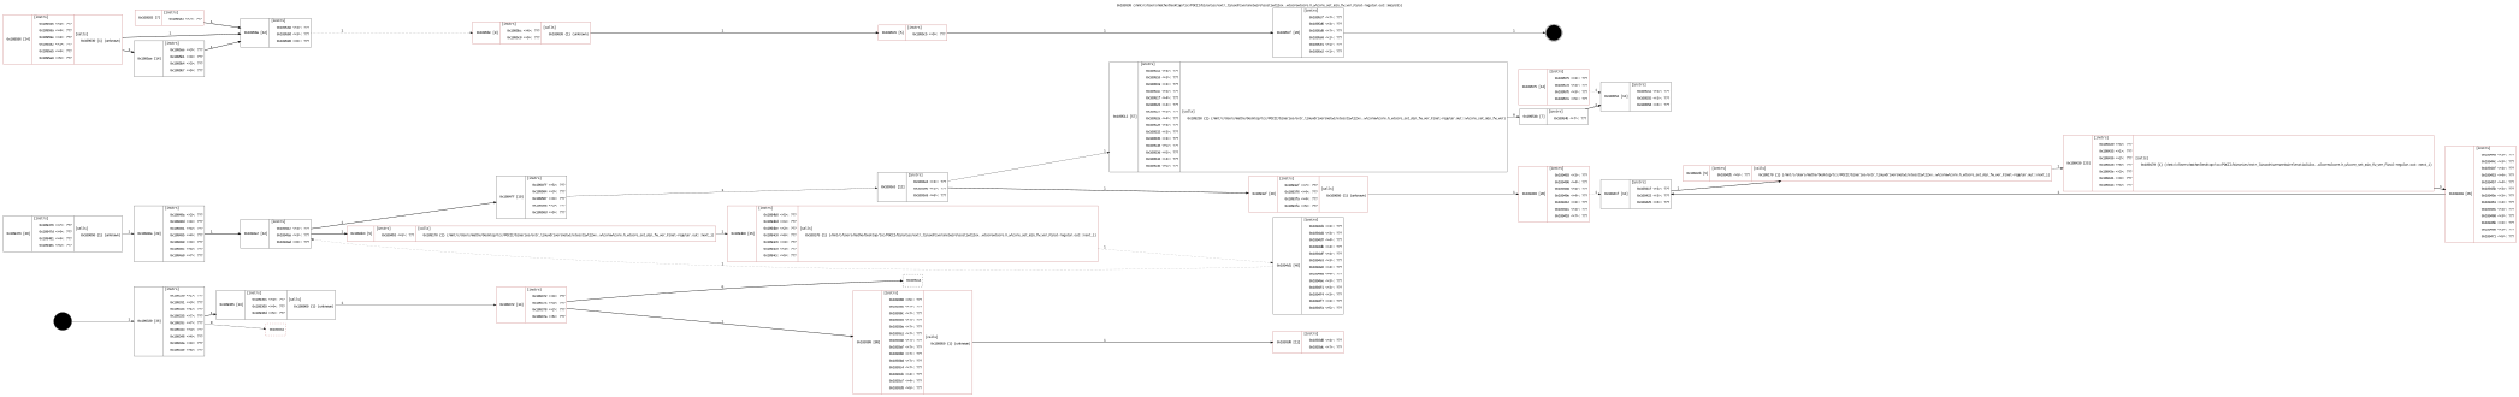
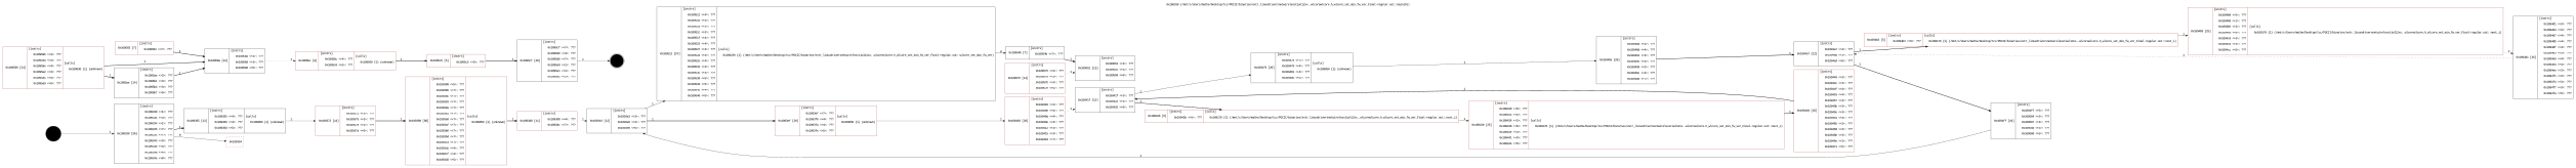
  digraph {
    fontname="Liberation Mono"
    label="0x109330 (/mnt/c/Users/mathe/Desktop/tcc/POCII/binaries/extr_linuxdriversnetwirelesstiwl12xx..wlcorewlcore.h_wlcore_set_min_fw_ver_Final-regular.out::main(0))"
    labelloc=t
    rankdir=LR
    node [color=black fontname="Liberation Mono" shape=record]
    edge [fontname="Liberation Mono" style=bold]
    Entry [fillcolor=black height=0.3 shape=circle style=filled width=0.3]
    n2 [label="{\n     0x109330 [36]\l\n     | [instrs]\l\n     &nbsp;&nbsp;0x109330 \<+1\>: ???\l\n     &nbsp;&nbsp;0x109331 \<+3\>: ???\l\n     &nbsp;&nbsp;0x109334 \<+1\>: ???\l\n     &nbsp;&nbsp;0x109335 \<+7\>: ???\l\n     &nbsp;&nbsp;0x10933c \<+7\>: ???\l\n     &nbsp;&nbsp;0x109343 \<+3\>: ???\l\n     &nbsp;&nbsp;0x109346 \<+4\>: ???\l\n     &nbsp;&nbsp;0x10934a \<+4\>: ???\l\n     &nbsp;&nbsp;0x10934e \<+6\>: ???\l\n  }"]
    n3 [label="{\n     0x109365 [13]\l\n     | [instrs]\l\n     &nbsp;&nbsp;0x109365 \<+4\>: ???\l\n     &nbsp;&nbsp;0x109369 \<+4\>: ???\l\n     &nbsp;&nbsp;0x10936d \<+5\>: ???\l\n     | [calls]\l\n     &nbsp;&nbsp;0x109060 \{1\} (unknown)\l\n  }"]
    n4 [color=brown label="{\n     0x109354\l\n  }" style=dashed]
    n5 [color=brown label="{\n     0x109372 [14]\l\n     | [instrs]\l\n     &nbsp;&nbsp;0x109372 \<+3\>: ???\l\n     &nbsp;&nbsp;0x109375 \<+3\>: ???\l\n     &nbsp;&nbsp;0x109378 \<+2\>: ???\l\n     &nbsp;&nbsp;0x10937a \<+6\>: ???\l\n  }"]
-   n6 [label="{\n     0x1095ca\l\n  }" style=dashed]
    n7 [color=brown label="{\n     0x109380 [88]\l\n     | [instrs]\l\n     &nbsp;&nbsp;0x109380 \<+5\>: ???\l\n     &nbsp;&nbsp;0x109385 \<+7\>: ???\l\n     &nbsp;&nbsp;0x10938c \<+7\>: ???\l\n     &nbsp;&nbsp;0x109393 \<+7\>: ???\l\n     &nbsp;&nbsp;0x10939a \<+7\>: ???\l\n     &nbsp;&nbsp;0x1093a1 \<+7\>: ???\l\n     &nbsp;&nbsp;0x1093a8 \<+7\>: ???\l\n     &nbsp;&nbsp;0x1093af \<+7\>: ???\l\n     &nbsp;&nbsp;0x1093b6 \<+7\>: ???\l\n     &nbsp;&nbsp;0x1093bd \<+7\>: ???\l\n     &nbsp;&nbsp;0x1093c4 \<+7\>: ???\l\n     &nbsp;&nbsp;0x1093cb \<+4\>: ???\l\n     &nbsp;&nbsp;0x1093cf \<+4\>: ???\l\n     &nbsp;&nbsp;0x1093d3 \<+5\>: ???\l\n     | [calls]\l\n     &nbsp;&nbsp;0x109050 \{1\} (unknown)\l\n  }"]
    n8 [color=brown label="{\n     0x1093d8 [11]\l\n     | [instrs]\l\n     &nbsp;&nbsp;0x1093d8 \<+4\>: ???\l\n     &nbsp;&nbsp;0x1093dc \<+7\>: ???\l\n  }"]
    n9 [label="{\n     0x1093e3 [12]\l\n     | [instrs]\l\n     &nbsp;&nbsp;0x1093e3 \<+3\>: ???\l\n     &nbsp;&nbsp;0x1093e6 \<+3\>: ???\l\n     &nbsp;&nbsp;0x1093e9 \<+6\>: ???\l\n  }"]
    Exit [fillcolor=black height=0.3 peripheries=2 shape=circle style=filled width=0.3]
    n11 [label="{\n     0x109512 [57]\l\n     | [instrs]\l\n     &nbsp;&nbsp;0x109512 \<+4\>: ???\l\n     &nbsp;&nbsp;0x109516 \<+3\>: ???\l\n     &nbsp;&nbsp;0x109519 \<+3\>: ???\l\n     &nbsp;&nbsp;0x10951c \<+3\>: ???\l\n     &nbsp;&nbsp;0x10951f \<+4\>: ???\l\n     &nbsp;&nbsp;0x109523 \<+4\>: ???\l\n     &nbsp;&nbsp;0x109527 \<+3\>: ???\l\n     &nbsp;&nbsp;0x10952a \<+4\>: ???\l\n     &nbsp;&nbsp;0x10952e \<+4\>: ???\l\n     &nbsp;&nbsp;0x109532 \<+3\>: ???\l\n     &nbsp;&nbsp;0x109535 \<+3\>: ???\l\n     &nbsp;&nbsp;0x109538 \<+5\>: ???\l\n     &nbsp;&nbsp;0x10953d \<+5\>: ???\l\n     &nbsp;&nbsp;0x109542 \<+4\>: ???\l\n     &nbsp;&nbsp;0x109546 \<+5\>: ???\l\n     | [calls]\l\n     &nbsp;&nbsp;0x109230 \{1\} (/mnt/c/Users/mathe/Desktop/tcc/POCII/binaries/extr_linuxdriversnetwirelesstiwl12xx..wlcorewlcore.h_wlcore_set_min_fw_ver_Final-regular.out::wlcore_set_min_fw_ver)\l\n  }"]
    n12 [color=brown label="{\n     0x1093ef [20]\l\n     | [instrs]\l\n     &nbsp;&nbsp;0x1093ef \<+7\>: ???\l\n     &nbsp;&nbsp;0x1093f6 \<+4\>: ???\l\n     &nbsp;&nbsp;0x1093fa \<+4\>: ???\l\n     &nbsp;&nbsp;0x1093fe \<+5\>: ???\l\n     | [calls]\l\n     &nbsp;&nbsp;0x109050 \{1\} (unknown)\l\n  }"]
    n13 [label="{\n     0x10954b [7]\l\n     | [instrs]\l\n     &nbsp;&nbsp;0x10954b \<+7\>: ???\l\n  }"]
    n14 [color=brown label="{\n     0x109403 [28]\l\n     | [instrs]\l\n     &nbsp;&nbsp;0x109403 \<+3\>: ???\l\n     &nbsp;&nbsp;0x109406 \<+4\>: ???\l\n     &nbsp;&nbsp;0x10940a \<+4\>: ???\l\n     &nbsp;&nbsp;0x10940e \<+4\>: ???\l\n     &nbsp;&nbsp;0x109412 \<+3\>: ???\l\n     &nbsp;&nbsp;0x109415 \<+3\>: ???\l\n     &nbsp;&nbsp;0x109418 \<+7\>: ???\l\n  }"]
    n15 [label="{\n     0x109552 [12]\l\n     | [instrs]\l\n     &nbsp;&nbsp;0x109552 \<+3\>: ???\l\n     &nbsp;&nbsp;0x109555 \<+3\>: ???\l\n     &nbsp;&nbsp;0x109558 \<+6\>: ???\l\n  }"]
    n16 [label="{\n     0x10941f [12]\l\n     | [instrs]\l\n     &nbsp;&nbsp;0x10941f \<+3\>: ???\l\n     &nbsp;&nbsp;0x109422 \<+3\>: ???\l\n     &nbsp;&nbsp;0x109425 \<+6\>: ???\l\n  }"]
    n17 [label="{\n     0x109476 [20]\l\n     | [instrs]\l\n     &nbsp;&nbsp;0x109476 \<+7\>: ???\l\n     &nbsp;&nbsp;0x10947d \<+4\>: ???\l\n     &nbsp;&nbsp;0x109481 \<+4\>: ???\l\n     &nbsp;&nbsp;0x109485 \<+5\>: ???\l\n     | [calls]\l\n     &nbsp;&nbsp;0x109050 \{1\} (unknown)\l\n  }"]
    n18 [color=brown label="{\n     0x10942b [5]\l\n     | [instrs]\l\n     &nbsp;&nbsp;0x10942b \<+5\>: ???\l\n     | [calls]\l\n     &nbsp;&nbsp;0x109170 \{1\} (/mnt/c/Users/mathe/Desktop/tcc/POCII/binaries/extr_linuxdriversnetwirelesstiwl12xx..wlcorewlcore.h_wlcore_set_min_fw_ver_Final-regular.out::next_i)\l\n  }"]
    n19 [label="{\n     0x10948a [29]\l\n     | [instrs]\l\n     &nbsp;&nbsp;0x10948a \<+3\>: ???\l\n     &nbsp;&nbsp;0x10948d \<+4\>: ???\l\n     &nbsp;&nbsp;0x109491 \<+4\>: ???\l\n     &nbsp;&nbsp;0x109495 \<+4\>: ???\l\n     &nbsp;&nbsp;0x109499 \<+3\>: ???\l\n     &nbsp;&nbsp;0x10949c \<+4\>: ???\l\n     &nbsp;&nbsp;0x1094a0 \<+7\>: ???\l\n  }"]
    n20 [color=brown label="{\n     0x109430 [25]\l\n     | [instrs]\l\n     &nbsp;&nbsp;0x109430 \<+5\>: ???\l\n     &nbsp;&nbsp;0x109435 \<+1\>: ???\l\n     &nbsp;&nbsp;0x109436 \<+2\>: ???\l\n     &nbsp;&nbsp;0x109438 \<+6\>: ???\l\n     &nbsp;&nbsp;0x10943e \<+3\>: ???\l\n     &nbsp;&nbsp;0x109441 \<+3\>: ???\l\n     &nbsp;&nbsp;0x109444 \<+5\>: ???\l\n     | [calls]\l\n     &nbsp;&nbsp;0x109170 \{1\} (/mnt/c/Users/mathe/Desktop/tcc/POCII/binaries/extr_linuxdriversnetwirelesstiwl12xx..wlcorewlcore.h_wlcore_set_min_fw_ver_Final-regular.out::next_i)\l\n  }"]
    n21 [label="{\n     0x1094a7 [12]\l\n     | [instrs]\l\n     &nbsp;&nbsp;0x1094a7 \<+3\>: ???\l\n     &nbsp;&nbsp;0x1094aa \<+3\>: ???\l\n     &nbsp;&nbsp;0x1094ad \<+6\>: ???\l\n  }"]
    n22 [color=brown label="{\n     0x109449 [45]\l\n     | [instrs]\l\n     &nbsp;&nbsp;0x109449 \<+3\>: ???\l\n     &nbsp;&nbsp;0x10944c \<+3\>: ???\l\n     &nbsp;&nbsp;0x10944f \<+4\>: ???\l\n     &nbsp;&nbsp;0x109453 \<+4\>: ???\l\n     &nbsp;&nbsp;0x109457 \<+4\>: ???\l\n     &nbsp;&nbsp;0x10945b \<+3\>: ???\l\n     &nbsp;&nbsp;0x10945e \<+3\>: ???\l\n     &nbsp;&nbsp;0x109461 \<+4\>: ???\l\n     &nbsp;&nbsp;0x109465 \<+3\>: ???\l\n     &nbsp;&nbsp;0x109468 \<+3\>: ???\l\n     &nbsp;&nbsp;0x10946b \<+3\>: ???\l\n     &nbsp;&nbsp;0x10946e \<+3\>: ???\l\n     &nbsp;&nbsp;0x109471 \<+5\>: ???\l\n  }"]
    n23 [label="{\n     0x1094ff [19]\l\n     | [instrs]\l\n     &nbsp;&nbsp;0x1094ff \<+5\>: ???\l\n     &nbsp;&nbsp;0x109504 \<+3\>: ???\l\n     &nbsp;&nbsp;0x109507 \<+3\>: ???\l\n     &nbsp;&nbsp;0x10950a \<+3\>: ???\l\n     &nbsp;&nbsp;0x10950d \<+5\>: ???\l\n  }"]
    n24 [color=brown label="{\n     0x1094b3 [5]\l\n     | [instrs]\l\n     &nbsp;&nbsp;0x1094b3 \<+5\>: ???\l\n     | [calls]\l\n     &nbsp;&nbsp;0x109170 \{1\} (/mnt/c/Users/mathe/Desktop/tcc/POCII/binaries/extr_linuxdriversnetwirelesstiwl12xx..wlcorewlcore.h_wlcore_set_min_fw_ver_Final-regular.out::next_i)\l\n  }"]
    n25 [color=brown label="{\n     0x1094b8 [25]\l\n     | [instrs]\l\n     &nbsp;&nbsp;0x1094b8 \<+5\>: ???\l\n     &nbsp;&nbsp;0x1094bd \<+1\>: ???\l\n     &nbsp;&nbsp;0x1094be \<+2\>: ???\l\n     &nbsp;&nbsp;0x1094c0 \<+6\>: ???\l\n     &nbsp;&nbsp;0x1094c6 \<+3\>: ???\l\n     &nbsp;&nbsp;0x1094c9 \<+3\>: ???\l\n     &nbsp;&nbsp;0x1094cc \<+5\>: ???\l\n     | [calls]\l\n     &nbsp;&nbsp;0x109170 \{1\} (/mnt/c/Users/mathe/Desktop/tcc/POCII/binaries/extr_linuxdriversnetwirelesstiwl12xx..wlcorewlcore.h_wlcore_set_min_fw_ver_Final-regular.out::next_i)\l\n  }"]
    n26 [label="{\n     0x1094d1 [46]\l\n     | [instrs]\l\n     &nbsp;&nbsp;0x1094d1 \<+3\>: ???\l\n     &nbsp;&nbsp;0x1094d4 \<+3\>: ???\l\n     &nbsp;&nbsp;0x1094d7 \<+4\>: ???\l\n     &nbsp;&nbsp;0x1094db \<+4\>: ???\l\n     &nbsp;&nbsp;0x1094df \<+4\>: ???\l\n     &nbsp;&nbsp;0x1094e3 \<+3\>: ???\l\n     &nbsp;&nbsp;0x1094e6 \<+4\>: ???\l\n     &nbsp;&nbsp;0x1094ea \<+4\>: ???\l\n     &nbsp;&nbsp;0x1094ee \<+3\>: ???\l\n     &nbsp;&nbsp;0x1094f1 \<+3\>: ???\l\n     &nbsp;&nbsp;0x1094f4 \<+3\>: ???\l\n     &nbsp;&nbsp;0x1094f7 \<+3\>: ???\l\n     &nbsp;&nbsp;0x1094fa \<+5\>: ???\l\n  }"]
    n27 [label="{\n     0x1095cf [20]\l\n     | [instrs]\l\n     &nbsp;&nbsp;0x1095cf \<+7\>: ???\l\n     &nbsp;&nbsp;0x1095d6 \<+3\>: ???\l\n     &nbsp;&nbsp;0x1095d9 \<+7\>: ???\l\n     &nbsp;&nbsp;0x1095e0 \<+1\>: ???\l\n     &nbsp;&nbsp;0x1095e1 \<+1\>: ???\l\n     &nbsp;&nbsp;0x1095e2 \<+1\>: ???\l\n  }"]
    n28 [color=brown label="{\n     0x109583 [7]\l\n     | [instrs]\l\n     &nbsp;&nbsp;0x109583 \<+7\>: ???\l\n  }"]
    n29 [label="{\n     0x10958a [12]\l\n     | [instrs]\l\n     &nbsp;&nbsp;0x10958a \<+3\>: ???\l\n     &nbsp;&nbsp;0x10958d \<+3\>: ???\l\n     &nbsp;&nbsp;0x109590 \<+6\>: ???\l\n  }"]
    n30 [color=brown label="{\n     0x1095bc [9]\l\n     | [instrs]\l\n     &nbsp;&nbsp;0x1095bc \<+4\>: ???\l\n     &nbsp;&nbsp;0x1095c0 \<+5\>: ???\l\n     | [calls]\l\n     &nbsp;&nbsp;0x109030 \{1\} (unknown)\l\n  }"]
    n31 [color=brown label="{\n     0x1095c5 [5]\l\n     | [instrs]\l\n     &nbsp;&nbsp;0x1095c5 \<+5\>: ???\l\n  }"]
    n32 [color=brown label="{\n     0x109596 [24]\l\n     | [instrs]\l\n     &nbsp;&nbsp;0x109596 \<+4\>: ???\l\n     &nbsp;&nbsp;0x10959a \<+4\>: ???\l\n     &nbsp;&nbsp;0x10959e \<+4\>: ???\l\n     &nbsp;&nbsp;0x1095a2 \<+3\>: ???\l\n     &nbsp;&nbsp;0x1095a5 \<+4\>: ???\l\n     &nbsp;&nbsp;0x1095a9 \<+5\>: ???\l\n     | [calls]\l\n     &nbsp;&nbsp;0x109030 \{1\} (unknown)\l\n  }"]
    n33 [label="{\n     0x1095ae [14]\l\n     | [instrs]\l\n     &nbsp;&nbsp;0x1095ae \<+3\>: ???\l\n     &nbsp;&nbsp;0x1095b1 \<+3\>: ???\l\n     &nbsp;&nbsp;0x1095b4 \<+3\>: ???\l\n     &nbsp;&nbsp;0x1095b7 \<+5\>: ???\l\n  }"]
    n34 [color=brown label="{\n     0x109575 [14]\l\n     | [instrs]\l\n     &nbsp;&nbsp;0x109575 \<+3\>: ???\l\n     &nbsp;&nbsp;0x109578 \<+3\>: ???\l\n     &nbsp;&nbsp;0x10957b \<+3\>: ???\l\n     &nbsp;&nbsp;0x10957e \<+5\>: ???\l\n  }"]
    Entry -> n2 [label=" 1" style=solid]
    n2 -> n3 [label=" 1"]
    n2 -> n4 [label=" 0" style=solid]
    n3 -> n5 [label=" 1" style=solid]
-   n5 -> n6 [label=" 0"]
    n5 -> n7 [label=" 1"]
    n7 -> n8 [label=" 1"]
+   n8 -> n9 [label=" 1" style=dotted]
    n9 -> n11 [label=" 1" style=solid]
    n9 -> n12 [label=" 1"]
    n11 -> n13 [label=" 0" style=solid]
    n12 -> n14 [label=" 1" style=solid]
    n13 -> n15 [label=" 1"]
    n14 -> n16 [label=" 1" style=dotted]
+   n16 -> n17 [label=" 1" style=solid]
    n16 -> n18 [label=" 1"]
    n17 -> n19 [label=" 1" style=solid]
    n18 -> n20 [label=" 1" style=solid]
    n19 -> n21 [label=" 1"]
    n20 -> n22 [label=" 1"]
    n21 -> n23 [label=" 1"]
    n21 -> n24 [label=" 1"]
    n22 -> n16 [label=" 1"]
    n23 -> n9 [label=" 1" style=solid]
    n24 -> n25 [label=" 1" style=solid]
    n25 -> n26 [label=" 1" style=dotted]
    n26 -> n21 [label=" 1" style=dotted]
    n27 -> Exit [label=" 1" style=solid]
    n28 -> n29 [label=" 1"]
    n29 -> n30 [label=" 1" style=dotted]
    n30 -> n31 [label=" 1"]
    n31 -> n27 [label=" 1"]
    n32 -> n29 [label=" 1"]
    n32 -> n33 [label=" 1"]
    n33 -> n29 [label=" 1"]
    n34 -> n15 [label=" 1" style=dotted]
  }
